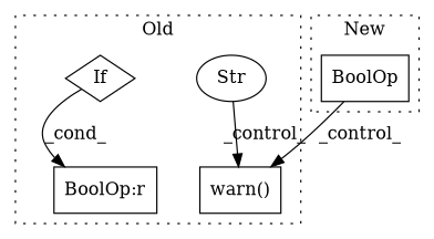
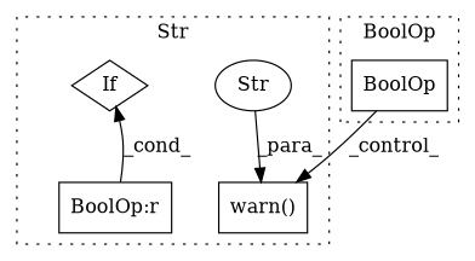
  digraph {
    node [s=2368 shape=box]
    n1 [a=75 l="12,1" label="warn()" s="2356,2418"]
    n2 [a=66 l=50 label=Str shape=ellipse]
    n3 [a=96 l=3 label=If s=2257 shape=diamond]
    n4 [a=40 l=82 label="BoolOp:r" s=2260]
    n5 [a=72 l=83 label=BoolOp]
    subgraph cluster_1 {
-     label=Old
+     label=Str
      style=dotted
      n1
      n2
      n3
      n4
    }
    subgraph cluster_2 {
-     label=New
+     label=BoolOp
      style=dotted
      n5
    }
-   n2 -> n1 [label=_control_]
-   n3 -> n4 [label=_cond_]
+   n2 -> n1 [label=_para_]
+   n4 -> n3 [label=_cond_]
    n5 -> n1 [label=_control_]
  }
